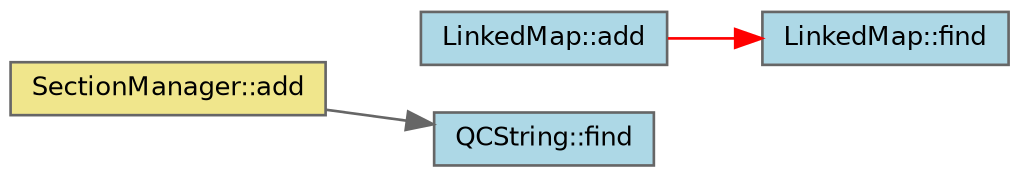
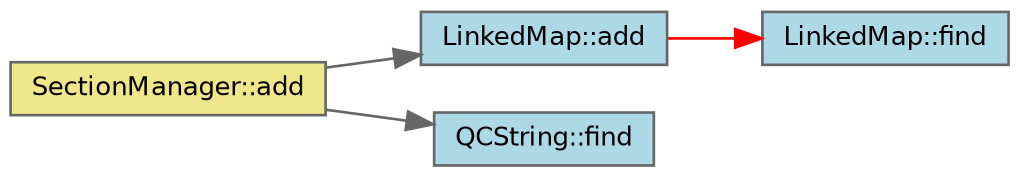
  digraph {
    rankdir=LR
    node [color=gray40 fillcolor=lightblue fontname=Helvetica fontsize=10 shape=record style=filled]
    edge [color=gray40 fontname=Helvetica fontsize=10 labelfontname=Helvetica labelfontsize=10 style=solid]
    n1 [fillcolor=khaki fontcolor=black height=0.2 label="SectionManager::add" width=0.4]
    n2 [height=0.2 label="LinkedMap::add" width=0.4]
    n3 [height=0.2 label="QCString::find" width=0.4]
    n4 [height=0.2 label="LinkedMap::find" width=0.4]
+   n1 -> n2
    n1 -> n3
    n2 -> n4 [color=red]
  }
